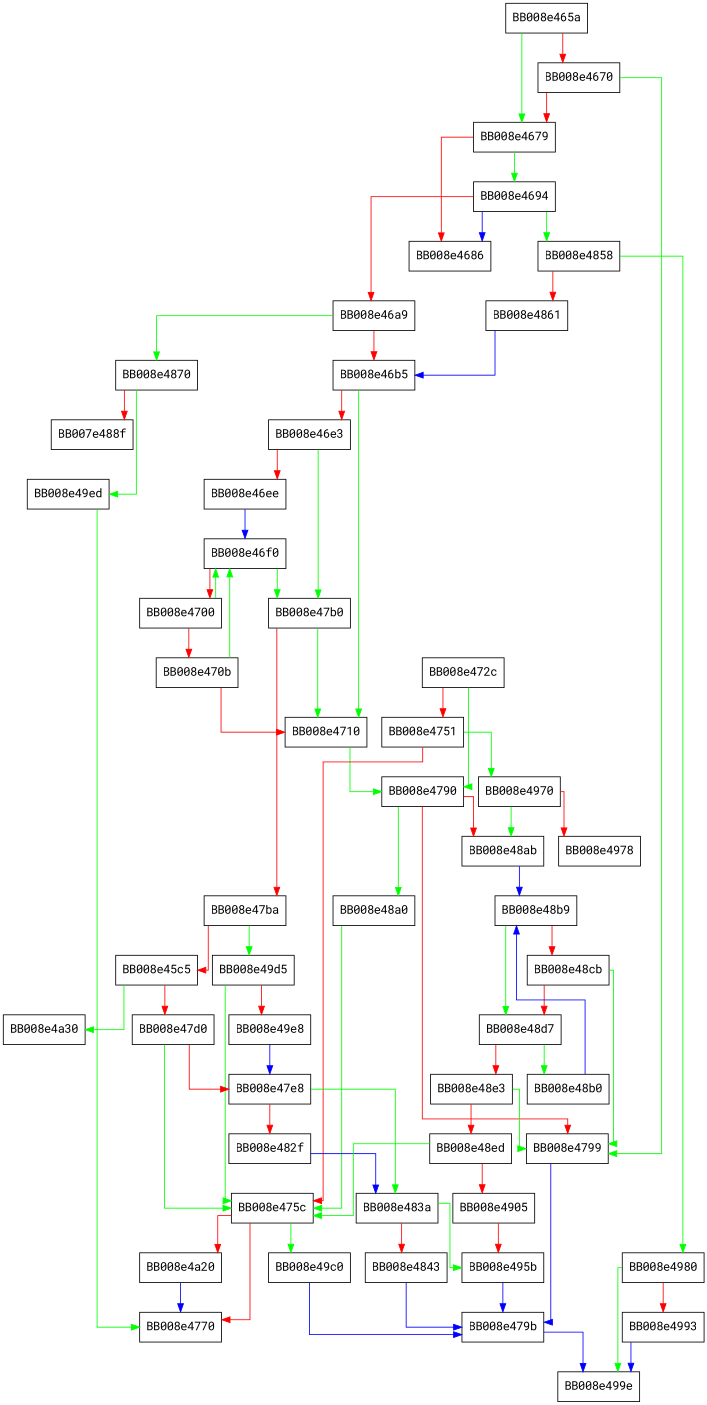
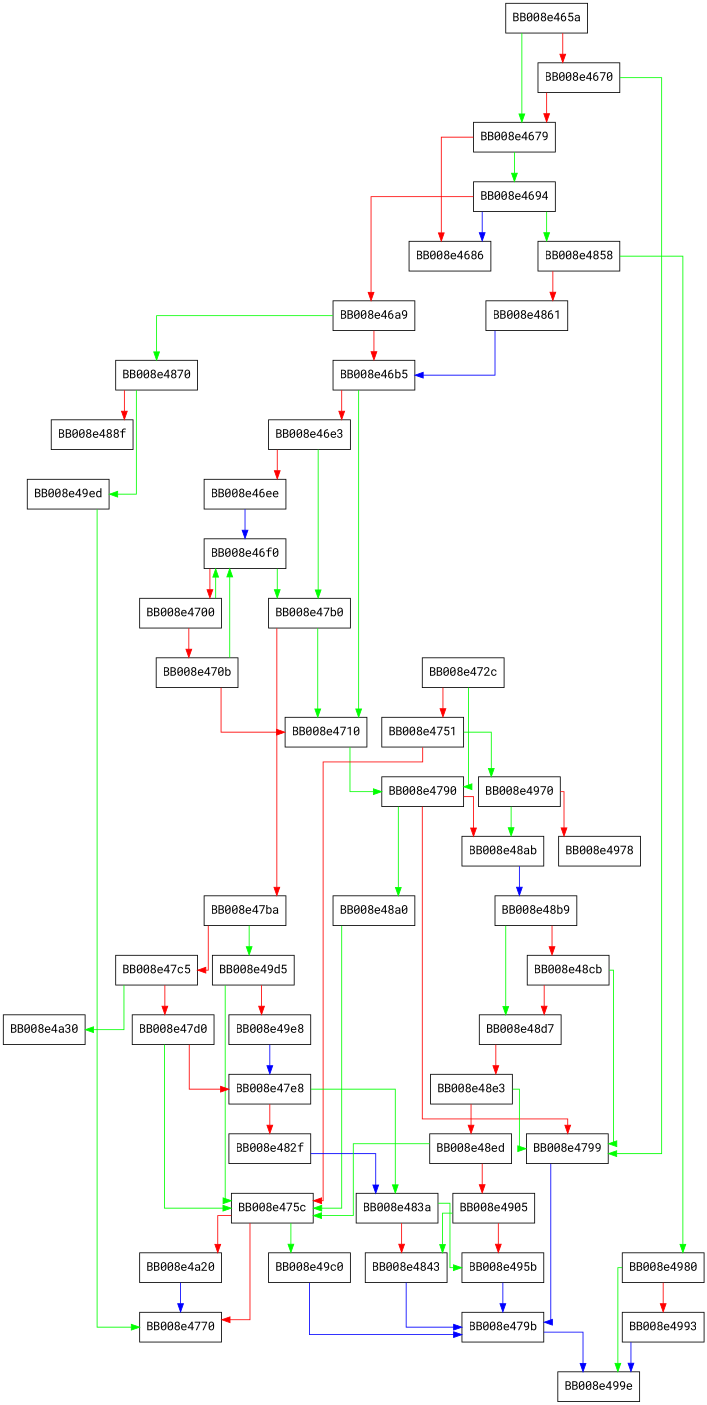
  digraph {
    fontname="Roboto Mono"
    splines=ortho
    node [fontname="Roboto Mono" shape=box]
    edge [color=green fontname="Roboto Mono"]
    BB008e4679
    BB008e4694
    BB008e4686
    BB008e465a
    BB008e4670
    BB008e4858
    BB008e46a9
    BB008e4799
    BB008e479b
    BB008e499e
    BB008e4980
    BB008e4861
    BB008e4870
    BB008e46b5
    BB008e4993
    BB008e49ed
-   BB008e488f [label=BB007e488f]
+   BB008e488f
    BB008e4710
    BB008e46e3
    BB008e4770
    BB008e4790
    BB008e47b0
    BB008e46ee
    BB008e48a0
    BB008e48ab
    BB008e472c
    BB008e4751
    BB008e47ba
    BB008e46f0
    BB008e49d5
-   BB008e47c5 [label=BB008e45c5]
+   BB008e47c5
    BB008e4700
    BB008e470b
    BB008e475c
    BB008e4970
    BB008e4978
    BB008e49c0
    BB008e4a20
    BB008e48b9
    BB008e49e8
    BB008e4a30
    BB008e47d0
    BB008e47e8
    BB008e483a
    BB008e482f
    BB008e495b
    BB008e4843
    BB008e48d7
    BB008e48cb
-   BB008e48b0
    BB008e48e3
    BB008e48ed
    BB008e4905
    BB008e4679 -> BB008e4694
    BB008e4679 -> BB008e4686 [color=red]
    BB008e4694 -> BB008e4686 [color=blue]
    BB008e4694 -> BB008e4858
    BB008e4694 -> BB008e46a9 [color=red]
    BB008e465a -> BB008e4679
    BB008e465a -> BB008e4670 [color=red]
    BB008e4670 -> BB008e4679 [color=red]
    BB008e4670 -> BB008e4799
    BB008e4858 -> BB008e4980
    BB008e4858 -> BB008e4861 [color=red]
    BB008e46a9 -> BB008e4870
    BB008e46a9 -> BB008e46b5 [color=red]
    BB008e4799 -> BB008e479b [color=blue]
    BB008e479b -> BB008e499e [color=blue]
    BB008e4980 -> BB008e499e
    BB008e4980 -> BB008e4993 [color=red]
    BB008e4861 -> BB008e46b5 [color=blue]
    BB008e4870 -> BB008e49ed
    BB008e4870 -> BB008e488f [color=red]
    BB008e46b5 -> BB008e4710
    BB008e46b5 -> BB008e46e3 [color=red]
    BB008e4993 -> BB008e499e [color=blue]
    BB008e49ed -> BB008e4770
    BB008e4710 -> BB008e4790
    BB008e46e3 -> BB008e47b0
    BB008e46e3 -> BB008e46ee [color=red]
    BB008e4790 -> BB008e4799 [color=red]
    BB008e4790 -> BB008e48a0
    BB008e4790 -> BB008e48ab [color=red]
    BB008e47b0 -> BB008e4710
    BB008e47b0 -> BB008e47ba [color=red]
    BB008e46ee -> BB008e46f0 [color=blue]
    BB008e48a0 -> BB008e475c
    BB008e48ab -> BB008e48b9 [color=blue]
    BB008e472c -> BB008e4790
    BB008e472c -> BB008e4751 [color=red]
    BB008e4751 -> BB008e475c [color=red]
    BB008e4751 -> BB008e4970
    BB008e47ba -> BB008e49d5
    BB008e47ba -> BB008e47c5 [color=red]
    BB008e46f0 -> BB008e47b0
    BB008e46f0 -> BB008e4700 [color=red]
    BB008e49d5 -> BB008e475c
    BB008e49d5 -> BB008e49e8 [color=red]
    BB008e47c5 -> BB008e4a30
    BB008e47c5 -> BB008e47d0 [color=red]
    BB008e4700 -> BB008e46f0
    BB008e4700 -> BB008e470b [color=red]
    BB008e470b -> BB008e4710 [color=red]
    BB008e470b -> BB008e46f0
    BB008e475c -> BB008e4770 [color=red]
    BB008e475c -> BB008e49c0
    BB008e475c -> BB008e4a20 [color=red]
    BB008e4970 -> BB008e48ab
    BB008e4970 -> BB008e4978 [color=red]
    BB008e49c0 -> BB008e479b [color=blue]
    BB008e4a20 -> BB008e4770 [color=blue]
    BB008e48b9 -> BB008e48d7
    BB008e48b9 -> BB008e48cb [color=red]
    BB008e49e8 -> BB008e47e8 [color=blue]
    BB008e47d0 -> BB008e475c
    BB008e47d0 -> BB008e47e8 [color=red]
    BB008e47e8 -> BB008e483a
    BB008e47e8 -> BB008e482f [color=red]
    BB008e483a -> BB008e495b
    BB008e483a -> BB008e4843 [color=red]
    BB008e482f -> BB008e483a [color=blue]
    BB008e495b -> BB008e479b [color=blue]
    BB008e4843 -> BB008e479b [color=blue]
-   BB008e48d7 -> BB008e48b0
    BB008e48d7 -> BB008e48e3 [color=red]
    BB008e48cb -> BB008e4799
    BB008e48cb -> BB008e48d7 [color=red]
-   BB008e48b0 -> BB008e48b9 [color=blue]
    BB008e48e3 -> BB008e4799
    BB008e48e3 -> BB008e48ed [color=red]
    BB008e48ed -> BB008e475c
    BB008e48ed -> BB008e4905 [color=red]
    BB008e4905 -> BB008e495b [color=red]
+   BB008e4905 -> BB008e4843
  }
